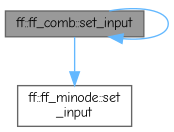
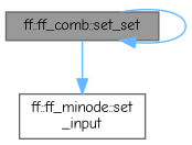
  digraph {
    rankdir=TB
    fontname="Comic Neue"
    node [fontname="Comic Neue" fontsize=10 shape=box style=filled]
    edge [color=steelblue1 fontname="Comic Neue" fontsize=10 labelfontname=Helvetica labelfontsize=10 style=solid]
-   n1 [color=gray40 fillcolor=grey60 fontcolor=black height=0.2 label="ff::ff_comb::set_input" width=0.4]
+   n1 [color=gray40 fillcolor=grey60 fontcolor=black height=0.2 label="ff::ff_comb::set_set" width=0.4]
    n2 [color=grey40 fillcolor=white height=0.2 label="ff::ff_minode::set\l_input" width=0.4]
    n1 -> n1
    n1 -> n2
  }
